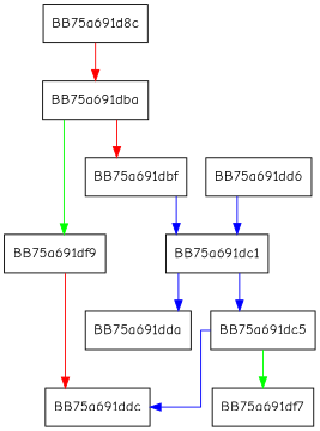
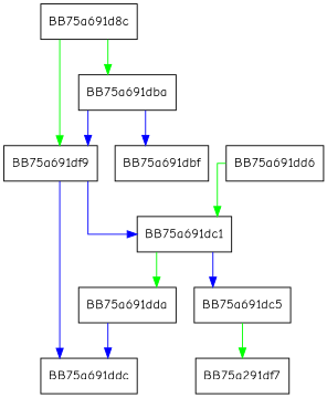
  digraph {
    fontname="Comic Neue"
    splines=ortho
    node [fontname="Comic Neue" shape=box]
    edge [color=blue fontname="Comic Neue"]
    BB75a691d8c
    BB75a691df9
    BB75a691dba
    BB75a691ddc
    BB75a691dbf
    BB75a691dc1
    BB75a691dda
    BB75a691dc5
-   BB75a691df7
+   BB75a691df7 [label=BB75a291df7]
    BB75a691dd6
-   BB75a691d8c -> BB75a691dba [color=red]
-   BB75a691df9 -> BB75a691ddc [color=red]
-   BB75a691dba -> BB75a691df9 [color=green]
-   BB75a691dba -> BB75a691dbf [color=red]
-   BB75a691dbf -> BB75a691dc1
-   BB75a691dc1 -> BB75a691dda
+   BB75a691d8c -> BB75a691df9 [color=green]
+   BB75a691d8c -> BB75a691dba [color=green]
+   BB75a691df9 -> BB75a691ddc
+   BB75a691dba -> BB75a691df9
+   BB75a691dba -> BB75a691dbf
+   BB75a691df9 -> BB75a691dc1
+   BB75a691dc1 -> BB75a691dda [color=green]
    BB75a691dc1 -> BB75a691dc5
-   BB75a691dc5 -> BB75a691ddc
+   BB75a691dda -> BB75a691ddc
    BB75a691dc5 -> BB75a691df7 [color=green]
-   BB75a691dd6 -> BB75a691dc1
+   BB75a691dd6 -> BB75a691dc1 [color=green]
  }
